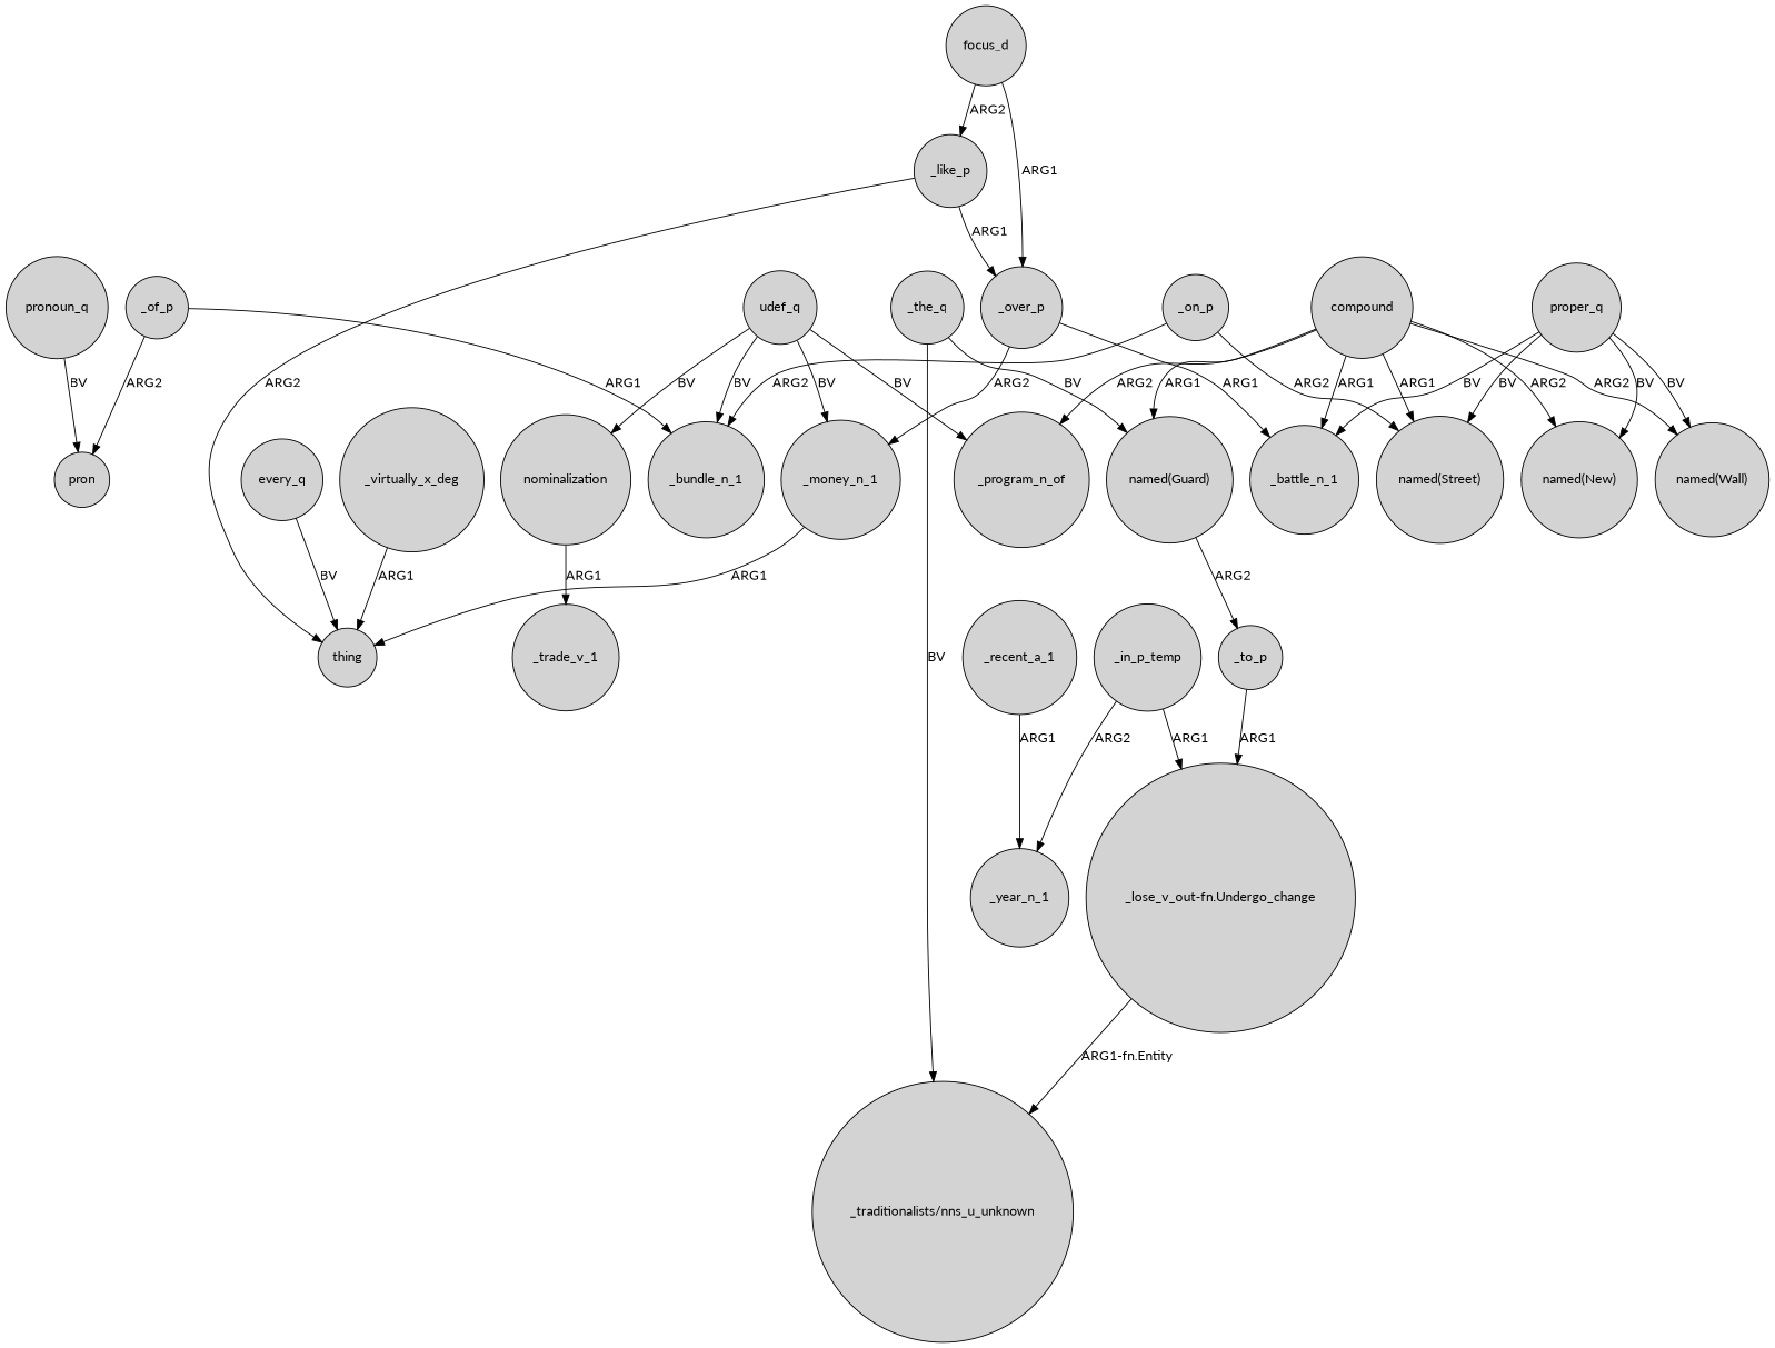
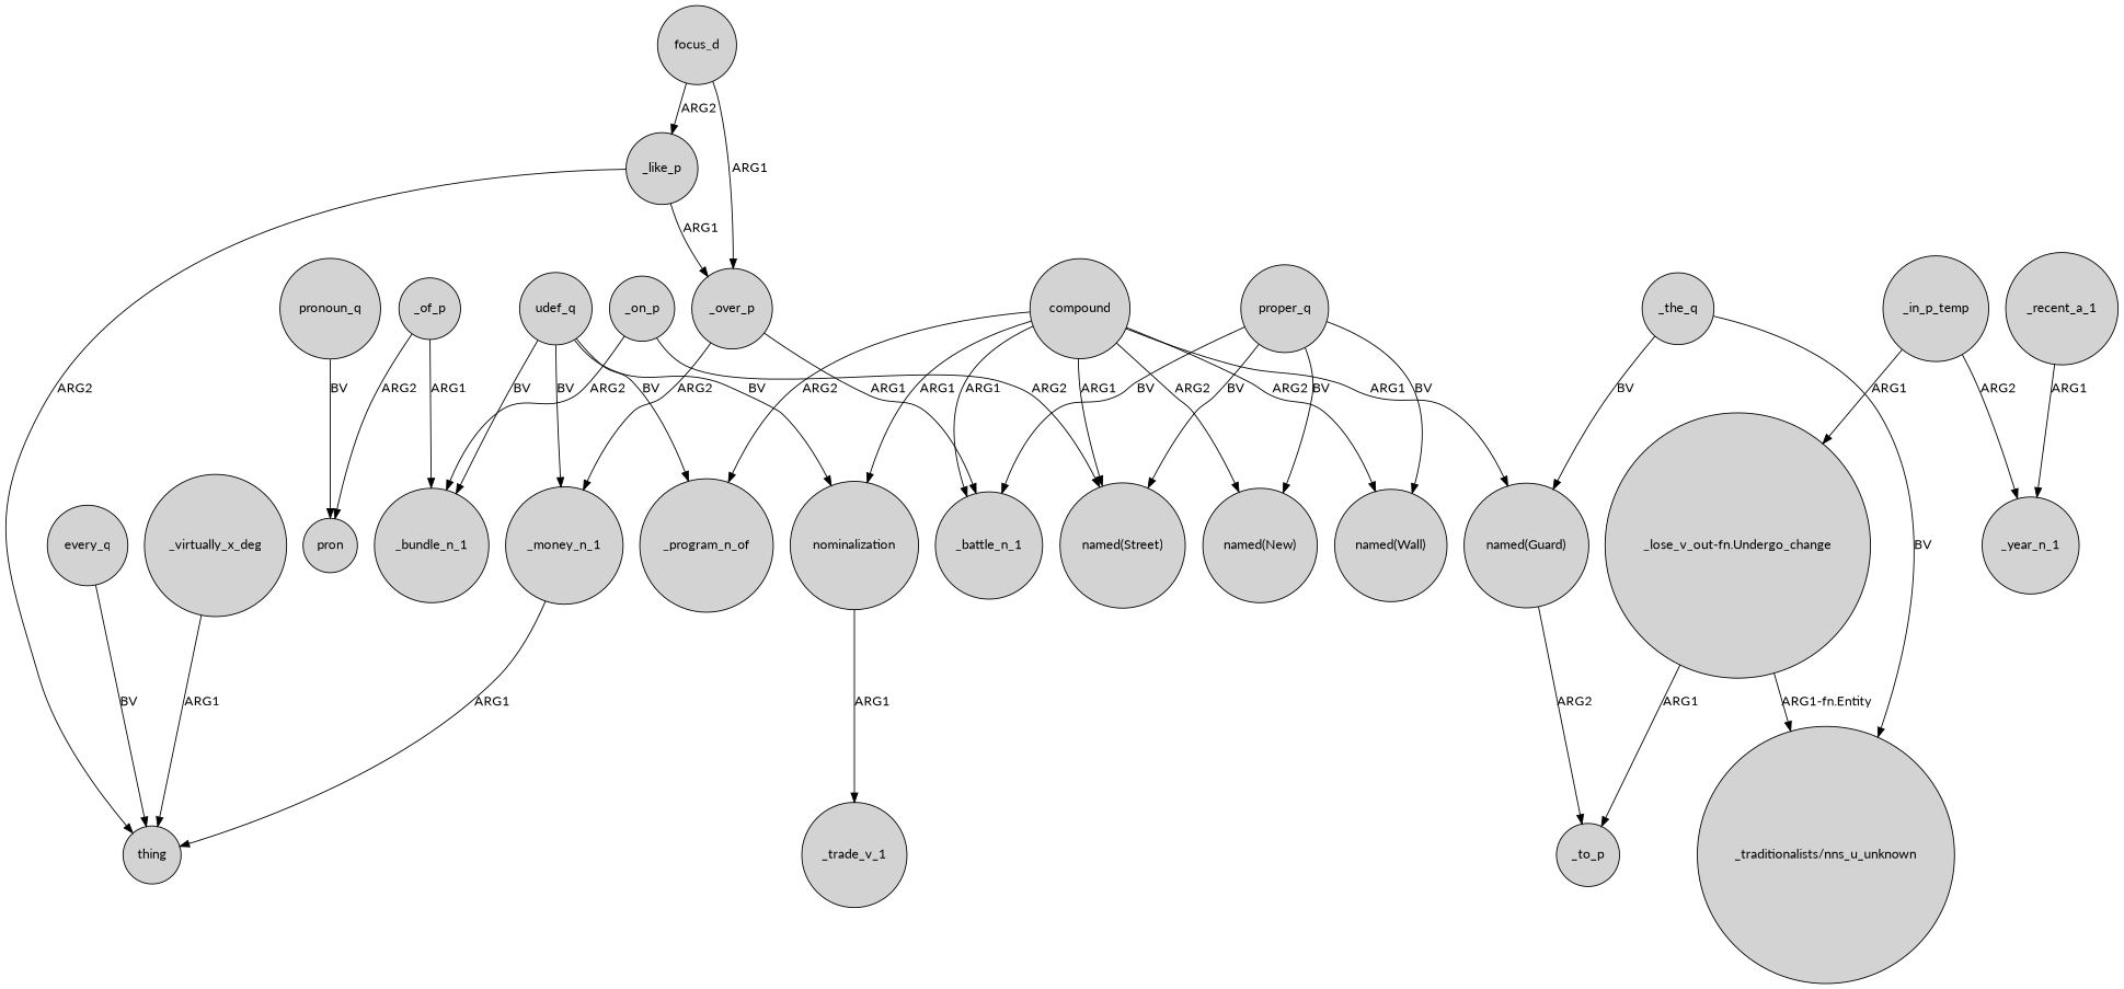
  digraph {
    fontname=Lato
    node [fontname=Lato shape=circle style=filled]
    edge [fontname=Lato]
    focus_d
    _like_p
    _over_p
    thing
    _money_n_1
    _battle_n_1
    _of_p
    _bundle_n_1
    pron
    _in_p_temp
    "_lose_v_out-fn.Undergo_change"
    _year_n_1
    "_traditionalists/nns_u_unknown"
    _to_p
    "named(Guard)"
    udef_q
    nominalization
    _program_n_of
    _trade_v_1
    compound
    "named(New)"
    "named(Street)"
    "named(Wall)"
    _on_p
    every_q
    proper_q
    _recent_a_1
    _virtually_x_deg
    pronoun_q
    _the_q
    focus_d -> _like_p [label=ARG2]
    focus_d -> _over_p [label=ARG1]
    _like_p -> _over_p [label=ARG1]
    _like_p -> thing [label=ARG2]
    _over_p -> _money_n_1 [label=ARG2]
    _over_p -> _battle_n_1 [label=ARG1]
    _money_n_1 -> thing [label=ARG1]
    _of_p -> _bundle_n_1 [label=ARG1]
    _of_p -> pron [label=ARG2]
    _in_p_temp -> "_lose_v_out-fn.Undergo_change" [label=ARG1]
    _in_p_temp -> _year_n_1 [label=ARG2]
    "_lose_v_out-fn.Undergo_change" -> "_traditionalists/nns_u_unknown" [label="ARG1-fn.Entity"]
-   _to_p -> "_lose_v_out-fn.Undergo_change" [label=ARG1]
+   "_lose_v_out-fn.Undergo_change" -> _to_p [label=ARG1]
    "named(Guard)" -> _to_p [label=ARG2]
    udef_q -> _money_n_1 [label=BV]
    udef_q -> _bundle_n_1 [label=BV]
    udef_q -> nominalization [label=BV]
    udef_q -> _program_n_of [label=BV]
    nominalization -> _trade_v_1 [label=ARG1]
    compound -> _battle_n_1 [label=ARG1]
    compound -> "named(Guard)" [label=ARG1]
+   compound -> nominalization [label=ARG1]
    compound -> _program_n_of [label=ARG2]
    compound -> "named(New)" [label=ARG2]
    compound -> "named(Street)" [label=ARG1]
    compound -> "named(Wall)" [label=ARG2]
    _on_p -> _bundle_n_1 [label=ARG2]
    _on_p -> "named(Street)" [label=ARG2]
    every_q -> thing [label=BV]
    proper_q -> _battle_n_1 [label=BV]
    proper_q -> "named(New)" [label=BV]
    proper_q -> "named(Street)" [label=BV]
    proper_q -> "named(Wall)" [label=BV]
    _recent_a_1 -> _year_n_1 [label=ARG1]
    _virtually_x_deg -> thing [label=ARG1]
    pronoun_q -> pron [label=BV]
    _the_q -> "_traditionalists/nns_u_unknown" [label=BV]
    _the_q -> "named(Guard)" [label=BV]
  }
